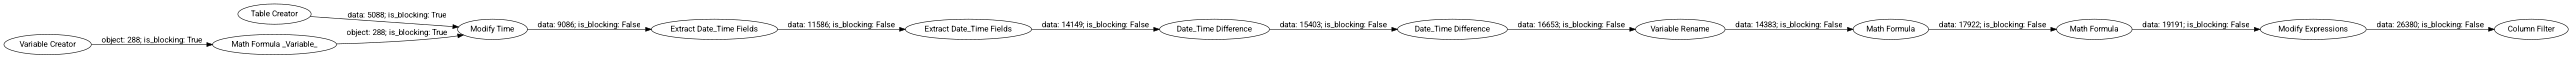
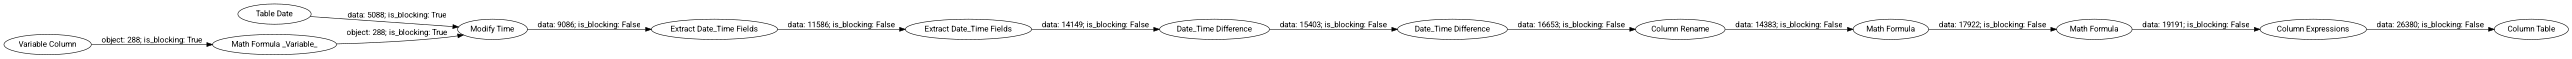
  digraph {
    fontname=Roboto
    rankdir=LR
    node [fontname=Roboto]
    edge [fontname=Roboto]
    n1 [label="Extract Date_Time Fields"]
    n2 [label="Date_Time Difference"]
    n3 [label="Date_Time Difference"]
-   n4 [label="Variable Rename"]
+   n4 [label="Column Rename"]
    n5 [label="Math Formula"]
-   n6 [label="Column Filter"]
-   n7 [label="Table Creator"]
+   n6 [label="Column Table"]
+   n7 [label="Table Date"]
    n8 [label="Modify Time"]
    n9 [label="Extract Date_Time Fields"]
-   n10 [label="Variable Creator"]
+   n10 [label="Variable Column"]
    n11 [label="Math Formula _Variable_"]
    n12 [label="Math Formula"]
-   n13 [label="Modify Expressions"]
+   n13 [label="Column Expressions"]
    n1 -> n2 [label="data: 14149; is_blocking: False"]
    n2 -> n3 [label="data: 15403; is_blocking: False"]
    n3 -> n4 [label="data: 16653; is_blocking: False"]
    n4 -> n5 [label="data: 14383; is_blocking: False"]
    n5 -> n12 [label="data: 17922; is_blocking: False"]
    n7 -> n8 [label="data: 5088; is_blocking: True"]
    n8 -> n9 [label="data: 9086; is_blocking: False"]
    n9 -> n1 [label="data: 11586; is_blocking: False"]
    n10 -> n11 [label="object: 288; is_blocking: True"]
    n11 -> n8 [label="object: 288; is_blocking: True"]
    n12 -> n13 [label="data: 19191; is_blocking: False"]
    n13 -> n6 [label="data: 26380; is_blocking: False"]
  }
